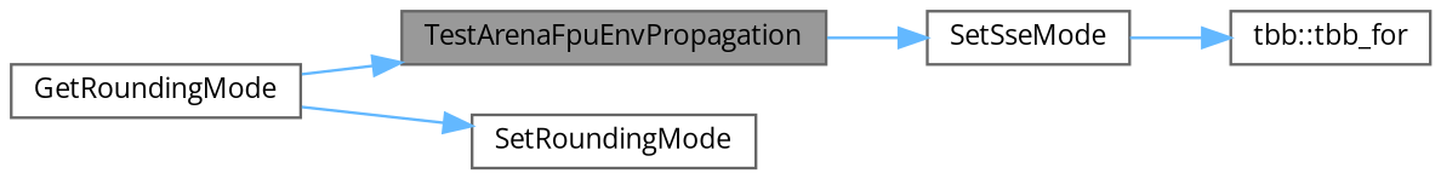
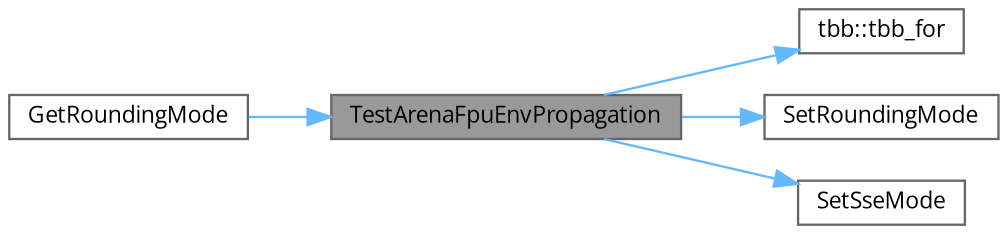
  digraph {
    fontname="Open Sans"
    rankdir=LR
    node [color=grey40 fillcolor=white fontname="Open Sans" fontsize=10 shape=box style=filled]
    edge [color=steelblue1 fontname="Open Sans" fontsize=10 labelfontname=Helvetica labelfontsize=10 style=solid]
    n1 [color=gray40 fillcolor=grey60 fontcolor=black height=0.2 label=TestArenaFpuEnvPropagation width=0.4]
    n2 [height=0.2 label="tbb::tbb_for" width=0.4]
    n3 [height=0.2 label=SetRoundingMode width=0.4]
    n4 [height=0.2 label=SetSseMode width=0.4]
    n5 [height=0.2 label=GetRoundingMode width=0.4]
-   n4 -> n2
-   n5 -> n3
+   n1 -> n2
+   n1 -> n3
    n1 -> n4
    n5 -> n1
  }
